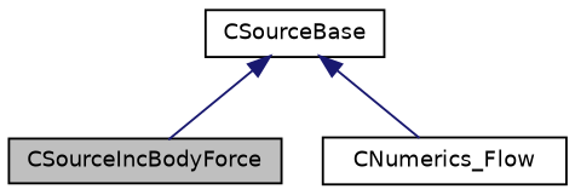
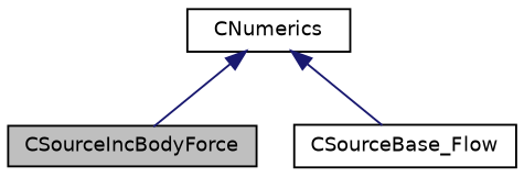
  digraph {
    node [color=black fillcolor=white fontname=Helvetica fontsize=10 shape=record style=filled]
    edge [color=midnightblue dir=back fontname=Helvetica fontsize=10 labelfontname=Helvetica labelfontsize=10 style=solid]
    n1 [fillcolor=grey75 fontcolor=black height=0.2 label=CSourceIncBodyForce width=0.4]
-   n2 [height=0.2 label=CNumerics_Flow width=0.4]
-   n3 [height=0.2 label=CSourceBase width=0.4]
+   n2 [height=0.2 label=CSourceBase_Flow width=0.4]
+   n3 [height=0.2 label=CNumerics width=0.4]
    n3 -> n1
    n3 -> n2
  }
